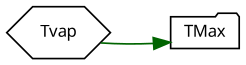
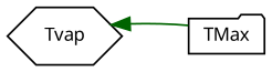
  digraph {
    rankdir=LR
    fontname="Noto Sans"
    node [color=black fillcolor=white fontname="Noto Sans" fontsize=10 style=filled]
    n1 [fontcolor=black height=0.2 label=Tvap shape=hexagon width=0.4]
    n2 [height=0.2 label=TMax shape=folder width=0.4]
-   n1 -> n2 [color=darkgreen fontname="Noto Sans" fontsize=10 labelfontname=Helvetica labelfontsize=10 style=solid]
+   n2 -> n1 [color=darkgreen fontname="Noto Sans" fontsize=10 labelfontname=Helvetica labelfontsize=10 style=solid]
  }
